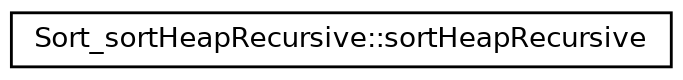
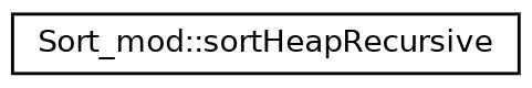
  digraph {
    rankdir=LR
-   n1 [color=black fillcolor=white fontname=Helvetica fontsize=10 height=0.2 label="Sort_sortHeapRecursive::sortHeapRecursive" shape=record style=filled width=0.4]
+   n1 [color=black fillcolor=white fontname=Helvetica fontsize=10 height=0.2 label="Sort_mod::sortHeapRecursive" shape=record style=filled width=0.4]
  }
